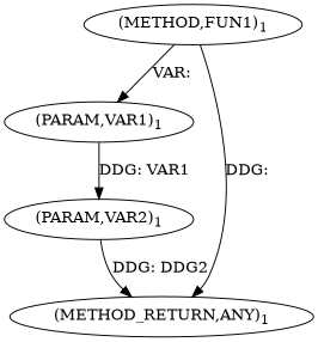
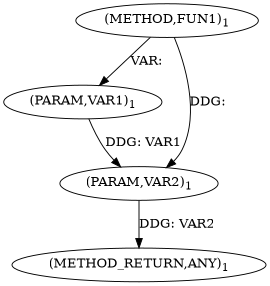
  digraph {
    n1 [label=<(METHOD,FUN1)<SUB>1</SUB>>]
    n2 [label=<(PARAM,VAR1)<SUB>1</SUB>>]
    n3 [label=<(PARAM,VAR2)<SUB>1</SUB>>]
    n4 [label=<(METHOD_RETURN,ANY)<SUB>1</SUB>>]
    n1 -> n2 [label="VAR: "]
-   n1 -> n4 [label="DDG: "]
+   n1 -> n3 [label="DDG: "]
    n2 -> n3 [label="DDG: VAR1"]
-   n3 -> n4 [label="DDG: DDG2"]
+   n3 -> n4 [label="DDG: VAR2"]
  }
